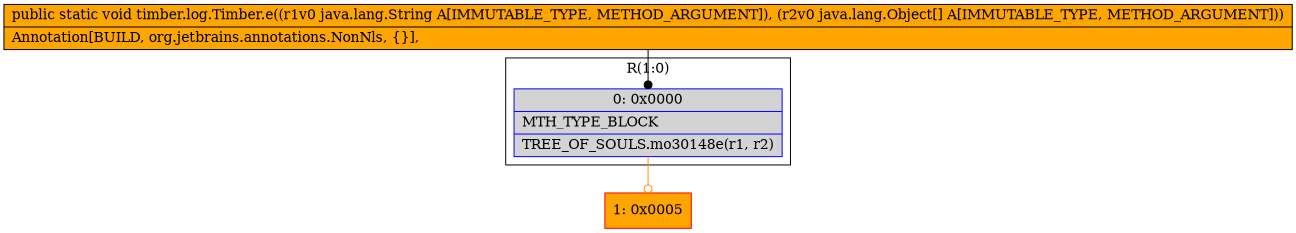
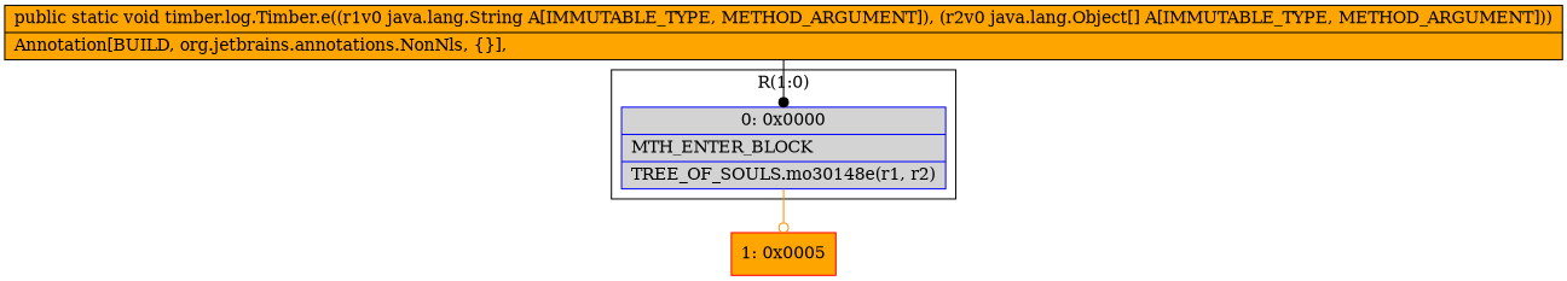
  digraph {
    node [shape=record style=filled fillcolor=orange]
-   n1 [color=blue label="{0\:\ 0x0000|MTH_TYPE_BLOCK\l|TREE_OF_SOULS.mo30148e(r1, r2)\l}" fillcolor=lightgrey]
+   n1 [color=blue label="{0\:\ 0x0000|MTH_ENTER_BLOCK\l|TREE_OF_SOULS.mo30148e(r1, r2)\l}" fillcolor=lightgrey]
    n2 [color=red label="{1\:\ 0x0005}"]
    n3 [label="{public static void timber.log.Timber.e((r1v0 java.lang.String A[IMMUTABLE_TYPE, METHOD_ARGUMENT]), (r2v0 java.lang.Object[] A[IMMUTABLE_TYPE, METHOD_ARGUMENT]))  | Annotation[BUILD, org.jetbrains.annotations.NonNls, \{\}], \l}"]
    subgraph cluster_1 {
      label="R(1:0)"
      n1
    }
    n1 -> n2 [color=darkorange arrowhead=odot]
    n3 -> n1 [color=black arrowhead=dot]
  }
